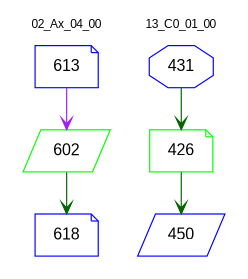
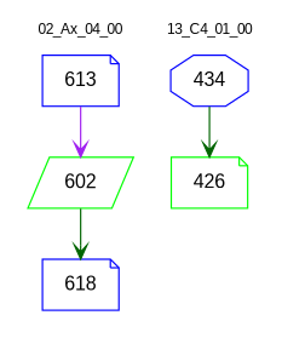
  digraph {
    fontname="Liberation Sans"
    node [color=blue fontname="Liberation Sans" shape=note]
    edge [arrowhead=vee color=darkgreen fontname="Liberation Sans"]
    n1 [label=613]
    n2 [color=green label=602 shape=parallelogram]
    n3 [label=618]
-   n4 [label=431 shape=octagon]
+   n4 [label=434 shape=octagon]
    n5 [color=green label=426]
-   n6 [label=450 shape=parallelogram]
    subgraph cluster_1 {
      color=white
      fontsize=10
      label="02_Ax_04_00"
      n1
      n2
      n3
    }
    subgraph cluster_2 {
      color=white
      fontsize=10
-     label="13_C0_01_00"
+     label="13_C4_01_00"
      n4
      n5
-     n6
    }
    n1 -> n2 [color=purple]
    n2 -> n3
    n4 -> n5
-   n5 -> n6
  }
